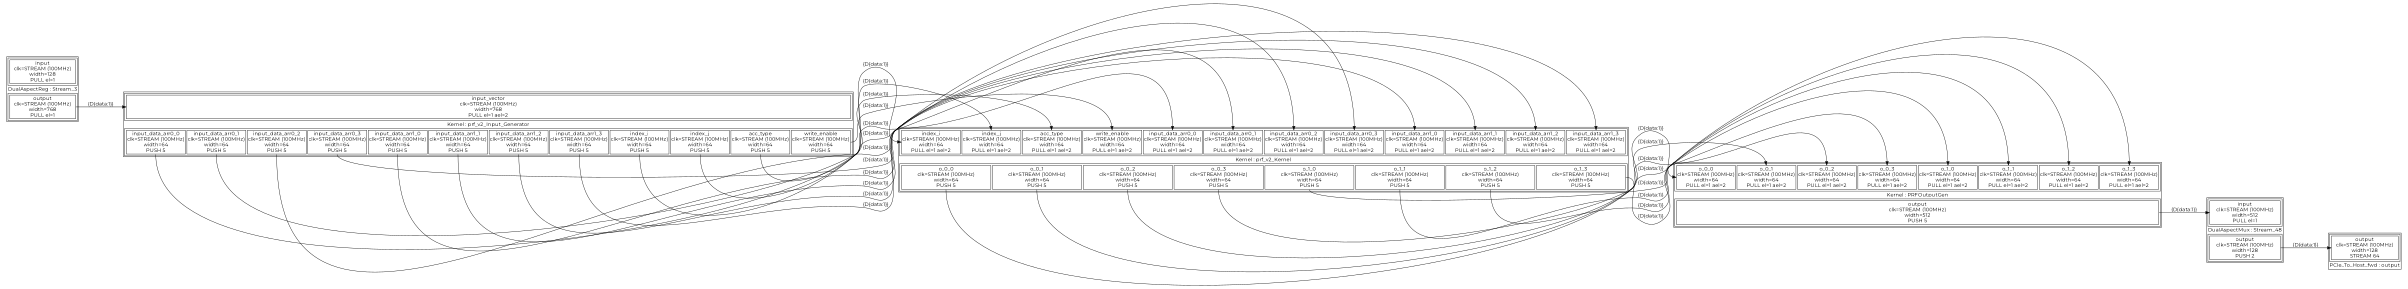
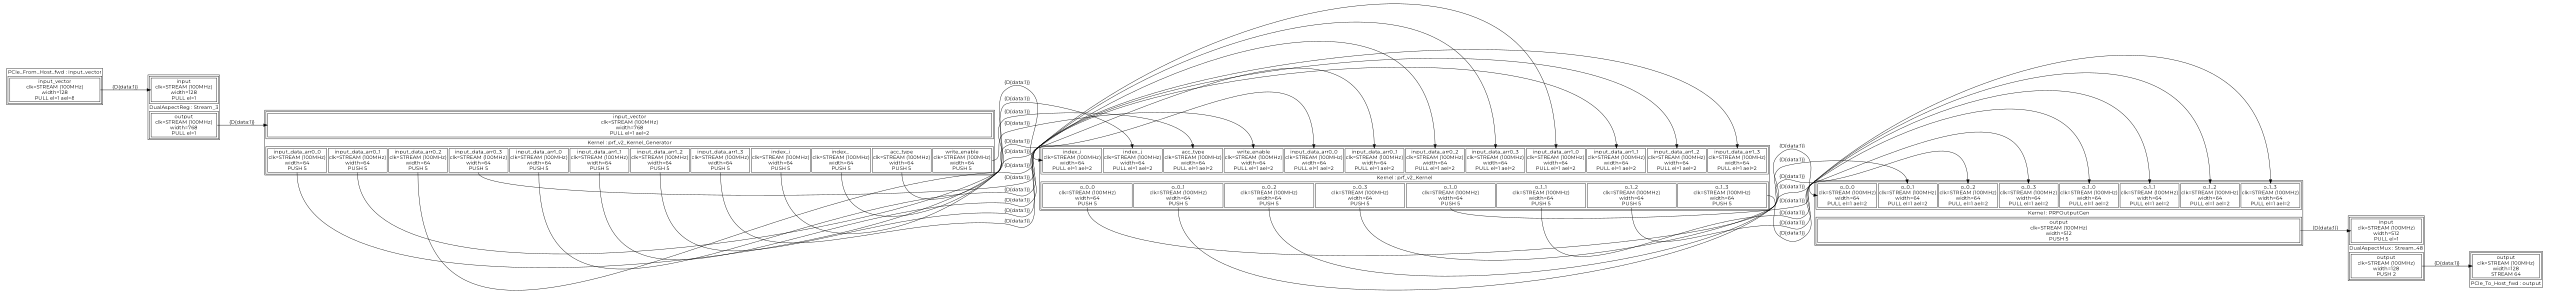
  digraph {
    fontname=Montserrat
    rankdir=LR
    node [fontname=Montserrat shape=plaintext]
    edge [fontname=Montserrat headport=input tailport=output]
-   n1 [label=<<TABLE  BORDER="1" CELLPADDING="1" CELLSPACING="1"><TR><TD BGCOLOR="white" BORDER="0" PORT="inputs" ROWSPAN="1" COLSPAN="1"><TABLE  BORDER="1" CELLPADDING="1" CELLSPACING="4"><TR><TD BGCOLOR="white" BORDER="1" PORT="input_vector" ROWSPAN="1" COLSPAN="1">input_vector<BR/>clk=STREAM (100MHz)<BR/>width=768<BR/>PULL el=1 ael=2</TD></TR></TABLE></TD></TR><TR><TD BGCOLOR="white" BORDER="0" PORT="node_info" ROWSPAN="1" COLSPAN="1">Kernel : prf_v2_Input_Generator</TD></TR><TR><TD BGCOLOR="white" BORDER="0" PORT="outputs" ROWSPAN="1" COLSPAN="1"><TABLE  BORDER="1" CELLPADDING="1" CELLSPACING="4"><TR><TD BGCOLOR="white" BORDER="1" PORT="input_data_arr0_0" ROWSPAN="1" COLSPAN="1">input_data_arr0_0<BR/>clk=STREAM (100MHz)<BR/>width=64<BR/>PUSH 5</TD><TD BGCOLOR="white" BORDER="1" PORT="input_data_arr0_1" ROWSPAN="1" COLSPAN="1">input_data_arr0_1<BR/>clk=STREAM (100MHz)<BR/>width=64<BR/>PUSH 5</TD><TD BGCOLOR="white" BORDER="1" PORT="input_data_arr0_2" ROWSPAN="1" COLSPAN="1">input_data_arr0_2<BR/>clk=STREAM (100MHz)<BR/>width=64<BR/>PUSH 5</TD><TD BGCOLOR="white" BORDER="1" PORT="input_data_arr0_3" ROWSPAN="1" COLSPAN="1">input_data_arr0_3<BR/>clk=STREAM (100MHz)<BR/>width=64<BR/>PUSH 5</TD><TD BGCOLOR="white" BORDER="1" PORT="input_data_arr1_0" ROWSPAN="1" COLSPAN="1">input_data_arr1_0<BR/>clk=STREAM (100MHz)<BR/>width=64<BR/>PUSH 5</TD><TD BGCOLOR="white" BORDER="1" PORT="input_data_arr1_1" ROWSPAN="1" COLSPAN="1">input_data_arr1_1<BR/>clk=STREAM (100MHz)<BR/>width=64<BR/>PUSH 5</TD><TD BGCOLOR="white" BORDER="1" PORT="input_data_arr1_2" ROWSPAN="1" COLSPAN="1">input_data_arr1_2<BR/>clk=STREAM (100MHz)<BR/>width=64<BR/>PUSH 5</TD><TD BGCOLOR="white" BORDER="1" PORT="input_data_arr1_3" ROWSPAN="1" COLSPAN="1">input_data_arr1_3<BR/>clk=STREAM (100MHz)<BR/>width=64<BR/>PUSH 5</TD><TD BGCOLOR="white" BORDER="1" PORT="index_i" ROWSPAN="1" COLSPAN="1">index_i<BR/>clk=STREAM (100MHz)<BR/>width=64<BR/>PUSH 5</TD><TD BGCOLOR="white" BORDER="1" PORT="index_j" ROWSPAN="1" COLSPAN="1">index_j<BR/>clk=STREAM (100MHz)<BR/>width=64<BR/>PUSH 5</TD><TD BGCOLOR="white" BORDER="1" PORT="acc_type" ROWSPAN="1" COLSPAN="1">acc_type<BR/>clk=STREAM (100MHz)<BR/>width=64<BR/>PUSH 5</TD><TD BGCOLOR="white" BORDER="1" PORT="write_enable" ROWSPAN="1" COLSPAN="1">write_enable<BR/>clk=STREAM (100MHz)<BR/>width=64<BR/>PUSH 5</TD></TR></TABLE></TD></TR></TABLE>>]
+   n1 [label=<<TABLE  BORDER="1" CELLPADDING="1" CELLSPACING="1"><TR><TD BGCOLOR="white" BORDER="0" PORT="inputs" ROWSPAN="1" COLSPAN="1"><TABLE  BORDER="1" CELLPADDING="1" CELLSPACING="4"><TR><TD BGCOLOR="white" BORDER="1" PORT="input_vector" ROWSPAN="1" COLSPAN="1">input_vector<BR/>clk=STREAM (100MHz)<BR/>width=768<BR/>PULL el=1 ael=2</TD></TR></TABLE></TD></TR><TR><TD BGCOLOR="white" BORDER="0" PORT="node_info" ROWSPAN="1" COLSPAN="1">Kernel : prf_v2_Kernel_Generator</TD></TR><TR><TD BGCOLOR="white" BORDER="0" PORT="outputs" ROWSPAN="1" COLSPAN="1"><TABLE  BORDER="1" CELLPADDING="1" CELLSPACING="4"><TR><TD BGCOLOR="white" BORDER="1" PORT="input_data_arr0_0" ROWSPAN="1" COLSPAN="1">input_data_arr0_0<BR/>clk=STREAM (100MHz)<BR/>width=64<BR/>PUSH 5</TD><TD BGCOLOR="white" BORDER="1" PORT="input_data_arr0_1" ROWSPAN="1" COLSPAN="1">input_data_arr0_1<BR/>clk=STREAM (100MHz)<BR/>width=64<BR/>PUSH 5</TD><TD BGCOLOR="white" BORDER="1" PORT="input_data_arr0_2" ROWSPAN="1" COLSPAN="1">input_data_arr0_2<BR/>clk=STREAM (100MHz)<BR/>width=64<BR/>PUSH 5</TD><TD BGCOLOR="white" BORDER="1" PORT="input_data_arr0_3" ROWSPAN="1" COLSPAN="1">input_data_arr0_3<BR/>clk=STREAM (100MHz)<BR/>width=64<BR/>PUSH 5</TD><TD BGCOLOR="white" BORDER="1" PORT="input_data_arr1_0" ROWSPAN="1" COLSPAN="1">input_data_arr1_0<BR/>clk=STREAM (100MHz)<BR/>width=64<BR/>PUSH 5</TD><TD BGCOLOR="white" BORDER="1" PORT="input_data_arr1_1" ROWSPAN="1" COLSPAN="1">input_data_arr1_1<BR/>clk=STREAM (100MHz)<BR/>width=64<BR/>PUSH 5</TD><TD BGCOLOR="white" BORDER="1" PORT="input_data_arr1_2" ROWSPAN="1" COLSPAN="1">input_data_arr1_2<BR/>clk=STREAM (100MHz)<BR/>width=64<BR/>PUSH 5</TD><TD BGCOLOR="white" BORDER="1" PORT="input_data_arr1_3" ROWSPAN="1" COLSPAN="1">input_data_arr1_3<BR/>clk=STREAM (100MHz)<BR/>width=64<BR/>PUSH 5</TD><TD BGCOLOR="white" BORDER="1" PORT="index_i" ROWSPAN="1" COLSPAN="1">index_i<BR/>clk=STREAM (100MHz)<BR/>width=64<BR/>PUSH 5</TD><TD BGCOLOR="white" BORDER="1" PORT="index_j" ROWSPAN="1" COLSPAN="1">index_j<BR/>clk=STREAM (100MHz)<BR/>width=64<BR/>PUSH 5</TD><TD BGCOLOR="white" BORDER="1" PORT="acc_type" ROWSPAN="1" COLSPAN="1">acc_type<BR/>clk=STREAM (100MHz)<BR/>width=64<BR/>PUSH 5</TD><TD BGCOLOR="white" BORDER="1" PORT="write_enable" ROWSPAN="1" COLSPAN="1">write_enable<BR/>clk=STREAM (100MHz)<BR/>width=64<BR/>PUSH 5</TD></TR></TABLE></TD></TR></TABLE>>]
    n2 [label=<<TABLE  BORDER="1" CELLPADDING="1" CELLSPACING="1"><TR><TD BGCOLOR="white" BORDER="0" PORT="inputs" ROWSPAN="1" COLSPAN="1"><TABLE  BORDER="1" CELLPADDING="1" CELLSPACING="4"><TR><TD BGCOLOR="white" BORDER="1" PORT="index_i" ROWSPAN="1" COLSPAN="1">index_i<BR/>clk=STREAM (100MHz)<BR/>width=64<BR/>PULL el=1 ael=2</TD><TD BGCOLOR="white" BORDER="1" PORT="index_j" ROWSPAN="1" COLSPAN="1">index_j<BR/>clk=STREAM (100MHz)<BR/>width=64<BR/>PULL el=1 ael=2</TD><TD BGCOLOR="white" BORDER="1" PORT="acc_type" ROWSPAN="1" COLSPAN="1">acc_type<BR/>clk=STREAM (100MHz)<BR/>width=64<BR/>PULL el=1 ael=2</TD><TD BGCOLOR="white" BORDER="1" PORT="write_enable" ROWSPAN="1" COLSPAN="1">write_enable<BR/>clk=STREAM (100MHz)<BR/>width=64<BR/>PULL el=1 ael=2</TD><TD BGCOLOR="white" BORDER="1" PORT="input_data_arr0_0" ROWSPAN="1" COLSPAN="1">input_data_arr0_0<BR/>clk=STREAM (100MHz)<BR/>width=64<BR/>PULL el=1 ael=2</TD><TD BGCOLOR="white" BORDER="1" PORT="input_data_arr0_1" ROWSPAN="1" COLSPAN="1">input_data_arr0_1<BR/>clk=STREAM (100MHz)<BR/>width=64<BR/>PULL el=1 ael=2</TD><TD BGCOLOR="white" BORDER="1" PORT="input_data_arr0_2" ROWSPAN="1" COLSPAN="1">input_data_arr0_2<BR/>clk=STREAM (100MHz)<BR/>width=64<BR/>PULL el=1 ael=2</TD><TD BGCOLOR="white" BORDER="1" PORT="input_data_arr0_3" ROWSPAN="1" COLSPAN="1">input_data_arr0_3<BR/>clk=STREAM (100MHz)<BR/>width=64<BR/>PULL el=1 ael=2</TD><TD BGCOLOR="white" BORDER="1" PORT="input_data_arr1_0" ROWSPAN="1" COLSPAN="1">input_data_arr1_0<BR/>clk=STREAM (100MHz)<BR/>width=64<BR/>PULL el=1 ael=2</TD><TD BGCOLOR="white" BORDER="1" PORT="input_data_arr1_1" ROWSPAN="1" COLSPAN="1">input_data_arr1_1<BR/>clk=STREAM (100MHz)<BR/>width=64<BR/>PULL el=1 ael=2</TD><TD BGCOLOR="white" BORDER="1" PORT="input_data_arr1_2" ROWSPAN="1" COLSPAN="1">input_data_arr1_2<BR/>clk=STREAM (100MHz)<BR/>width=64<BR/>PULL el=1 ael=2</TD><TD BGCOLOR="white" BORDER="1" PORT="input_data_arr1_3" ROWSPAN="1" COLSPAN="1">input_data_arr1_3<BR/>clk=STREAM (100MHz)<BR/>width=64<BR/>PULL el=1 ael=2</TD></TR></TABLE></TD></TR><TR><TD BGCOLOR="white" BORDER="0" PORT="node_info" ROWSPAN="1" COLSPAN="1">Kernel : prf_v2_Kernel</TD></TR><TR><TD BGCOLOR="white" BORDER="0" PORT="outputs" ROWSPAN="1" COLSPAN="1"><TABLE  BORDER="1" CELLPADDING="1" CELLSPACING="4"><TR><TD BGCOLOR="white" BORDER="1" PORT="o_0_0" ROWSPAN="1" COLSPAN="1">o_0_0<BR/>clk=STREAM (100MHz)<BR/>width=64<BR/>PUSH 5</TD><TD BGCOLOR="white" BORDER="1" PORT="o_0_1" ROWSPAN="1" COLSPAN="1">o_0_1<BR/>clk=STREAM (100MHz)<BR/>width=64<BR/>PUSH 5</TD><TD BGCOLOR="white" BORDER="1" PORT="o_0_2" ROWSPAN="1" COLSPAN="1">o_0_2<BR/>clk=STREAM (100MHz)<BR/>width=64<BR/>PUSH 5</TD><TD BGCOLOR="white" BORDER="1" PORT="o_0_3" ROWSPAN="1" COLSPAN="1">o_0_3<BR/>clk=STREAM (100MHz)<BR/>width=64<BR/>PUSH 5</TD><TD BGCOLOR="white" BORDER="1" PORT="o_1_0" ROWSPAN="1" COLSPAN="1">o_1_0<BR/>clk=STREAM (100MHz)<BR/>width=64<BR/>PUSH 5</TD><TD BGCOLOR="white" BORDER="1" PORT="o_1_1" ROWSPAN="1" COLSPAN="1">o_1_1<BR/>clk=STREAM (100MHz)<BR/>width=64<BR/>PUSH 5</TD><TD BGCOLOR="white" BORDER="1" PORT="o_1_2" ROWSPAN="1" COLSPAN="1">o_1_2<BR/>clk=STREAM (100MHz)<BR/>width=64<BR/>PUSH 5</TD><TD BGCOLOR="white" BORDER="1" PORT="o_1_3" ROWSPAN="1" COLSPAN="1">o_1_3<BR/>clk=STREAM (100MHz)<BR/>width=64<BR/>PUSH 5</TD></TR></TABLE></TD></TR></TABLE>>]
    n3 [label=<<TABLE  BORDER="1" CELLPADDING="1" CELLSPACING="1"><TR><TD BGCOLOR="white" BORDER="0" PORT="inputs" ROWSPAN="1" COLSPAN="1"><TABLE  BORDER="1" CELLPADDING="1" CELLSPACING="4"><TR><TD BGCOLOR="white" BORDER="1" PORT="o_0_0" ROWSPAN="1" COLSPAN="1">o_0_0<BR/>clk=STREAM (100MHz)<BR/>width=64<BR/>PULL el=1 ael=2</TD><TD BGCOLOR="white" BORDER="1" PORT="o_0_1" ROWSPAN="1" COLSPAN="1">o_0_1<BR/>clk=STREAM (100MHz)<BR/>width=64<BR/>PULL el=1 ael=2</TD><TD BGCOLOR="white" BORDER="1" PORT="o_0_2" ROWSPAN="1" COLSPAN="1">o_0_2<BR/>clk=STREAM (100MHz)<BR/>width=64<BR/>PULL el=1 ael=2</TD><TD BGCOLOR="white" BORDER="1" PORT="o_0_3" ROWSPAN="1" COLSPAN="1">o_0_3<BR/>clk=STREAM (100MHz)<BR/>width=64<BR/>PULL el=1 ael=2</TD><TD BGCOLOR="white" BORDER="1" PORT="o_1_0" ROWSPAN="1" COLSPAN="1">o_1_0<BR/>clk=STREAM (100MHz)<BR/>width=64<BR/>PULL el=1 ael=2</TD><TD BGCOLOR="white" BORDER="1" PORT="o_1_1" ROWSPAN="1" COLSPAN="1">o_1_1<BR/>clk=STREAM (100MHz)<BR/>width=64<BR/>PULL el=1 ael=2</TD><TD BGCOLOR="white" BORDER="1" PORT="o_1_2" ROWSPAN="1" COLSPAN="1">o_1_2<BR/>clk=STREAM (100MHz)<BR/>width=64<BR/>PULL el=1 ael=2</TD><TD BGCOLOR="white" BORDER="1" PORT="o_1_3" ROWSPAN="1" COLSPAN="1">o_1_3<BR/>clk=STREAM (100MHz)<BR/>width=64<BR/>PULL el=1 ael=2</TD></TR></TABLE></TD></TR><TR><TD BGCOLOR="white" BORDER="0" PORT="node_info" ROWSPAN="1" COLSPAN="1">Kernel : PRFOutputGen</TD></TR><TR><TD BGCOLOR="white" BORDER="0" PORT="outputs" ROWSPAN="1" COLSPAN="1"><TABLE  BORDER="1" CELLPADDING="1" CELLSPACING="4"><TR><TD BGCOLOR="white" BORDER="1" PORT="output" ROWSPAN="1" COLSPAN="1">output<BR/>clk=STREAM (100MHz)<BR/>width=512<BR/>PUSH 5</TD></TR></TABLE></TD></TR></TABLE>>]
    n4 [label=<<TABLE  BORDER="1" CELLPADDING="1" CELLSPACING="1"><TR><TD BGCOLOR="white" BORDER="0" PORT="inputs" ROWSPAN="1" COLSPAN="1"><TABLE  BORDER="1" CELLPADDING="1" CELLSPACING="4"><TR><TD BGCOLOR="white" BORDER="1" PORT="input" ROWSPAN="1" COLSPAN="1">input<BR/>clk=STREAM (100MHz)<BR/>width=512<BR/>PULL el=1</TD></TR></TABLE></TD></TR><TR><TD BGCOLOR="white" BORDER="0" PORT="node_info" ROWSPAN="1" COLSPAN="1">DualAspectMux : Stream_48</TD></TR><TR><TD BGCOLOR="white" BORDER="0" PORT="outputs" ROWSPAN="1" COLSPAN="1"><TABLE  BORDER="1" CELLPADDING="1" CELLSPACING="4"><TR><TD BGCOLOR="white" BORDER="1" PORT="output" ROWSPAN="1" COLSPAN="1">output<BR/>clk=STREAM (100MHz)<BR/>width=128<BR/>PUSH 2</TD></TR></TABLE></TD></TR></TABLE>>]
    n5 [label=<<TABLE  BORDER="1" CELLPADDING="1" CELLSPACING="1"><TR><TD BGCOLOR="white" BORDER="0" PORT="inputs" ROWSPAN="1" COLSPAN="1"><TABLE  BORDER="1" CELLPADDING="1" CELLSPACING="4"><TR><TD BGCOLOR="white" BORDER="1" PORT="output" ROWSPAN="1" COLSPAN="1">output<BR/>clk=STREAM (100MHz)<BR/>width=128<BR/>STREAM 64</TD></TR></TABLE></TD></TR><TR><TD BGCOLOR="white" BORDER="0" PORT="node_info" ROWSPAN="1" COLSPAN="1">PCIe_To_Host_fwd : output</TD></TR></TABLE>>]
+   n6 [label=<<TABLE  BORDER="1" CELLPADDING="1" CELLSPACING="1"><TR><TD BGCOLOR="white" BORDER="0" PORT="node_info" ROWSPAN="1" COLSPAN="1">PCIe_From_Host_fwd : input_vector</TD></TR><TR><TD BGCOLOR="white" BORDER="0" PORT="outputs" ROWSPAN="1" COLSPAN="1"><TABLE  BORDER="1" CELLPADDING="1" CELLSPACING="4"><TR><TD BGCOLOR="white" BORDER="1" PORT="input_vector" ROWSPAN="1" COLSPAN="1">input_vector<BR/>clk=STREAM (100MHz)<BR/>width=128<BR/>PULL el=1 ael=8</TD></TR></TABLE></TD></TR></TABLE>>]
    n7 [label=<<TABLE  BORDER="1" CELLPADDING="1" CELLSPACING="1"><TR><TD BGCOLOR="white" BORDER="0" PORT="inputs" ROWSPAN="1" COLSPAN="1"><TABLE  BORDER="1" CELLPADDING="1" CELLSPACING="4"><TR><TD BGCOLOR="white" BORDER="1" PORT="input" ROWSPAN="1" COLSPAN="1">input<BR/>clk=STREAM (100MHz)<BR/>width=128<BR/>PULL el=1</TD></TR></TABLE></TD></TR><TR><TD BGCOLOR="white" BORDER="0" PORT="node_info" ROWSPAN="1" COLSPAN="1">DualAspectReg : Stream_3</TD></TR><TR><TD BGCOLOR="white" BORDER="0" PORT="outputs" ROWSPAN="1" COLSPAN="1"><TABLE  BORDER="1" CELLPADDING="1" CELLSPACING="4"><TR><TD BGCOLOR="white" BORDER="1" PORT="output" ROWSPAN="1" COLSPAN="1">output<BR/>clk=STREAM (100MHz)<BR/>width=768<BR/>PULL el=1</TD></TR></TABLE></TD></TR></TABLE>>]
    n1 -> n2 [headport=index_i label="{D{data:1}}" tailport=index_i]
    n1 -> n2 [headport=index_j label="{D{data:1}}" tailport=index_j]
    n1 -> n2 [headport=acc_type label="{D{data:1}}" tailport=acc_type]
    n1 -> n2 [headport=write_enable label="{D{data:1}}" tailport=write_enable]
    n1 -> n2 [headport=input_data_arr0_0 label="{D{data:1}}" tailport=input_data_arr0_0]
    n1 -> n2 [headport=input_data_arr0_1 label="{D{data:1}}" tailport=input_data_arr0_1]
    n1 -> n2 [headport=input_data_arr0_2 label="{D{data:1}}" tailport=input_data_arr0_2]
    n1 -> n2 [headport=input_data_arr0_3 label="{D{data:1}}" tailport=input_data_arr0_3]
    n1 -> n2 [headport=input_data_arr1_0 label="{D{data:1}}" tailport=input_data_arr1_0]
    n1 -> n2 [headport=input_data_arr1_1 label="{D{data:1}}" tailport=input_data_arr1_1]
    n1 -> n2 [headport=input_data_arr1_2 label="{D{data:1}}" tailport=input_data_arr1_2]
    n1 -> n2 [headport=input_data_arr1_3 label="{D{data:1}}" tailport=input_data_arr1_3]
    n2 -> n3 [headport=o_0_0 label="{D{data:1}}" tailport=o_0_0]
    n2 -> n3 [headport=o_0_1 label="{D{data:1}}" tailport=o_0_1]
    n2 -> n3 [headport=o_0_2 label="{D{data:1}}" tailport=o_0_2]
    n2 -> n3 [headport=o_0_3 label="{D{data:1}}" tailport=o_0_3]
    n2 -> n3 [headport=o_1_0 label="{D{data:1}}" tailport=o_1_0]
    n2 -> n3 [headport=o_1_1 label="{D{data:1}}" tailport=o_1_1]
    n2 -> n3 [headport=o_1_2 label="{D{data:1}}" tailport=o_1_2]
    n2 -> n3 [headport=o_1_3 label="{D{data:1}}" tailport=o_1_3]
    n3 -> n4 [label="{D{data:1}}"]
    n4 -> n5 [headport=output label="{D{data:1}}"]
+   n6 -> n7 [label="{D{data:1}}" tailport=input_vector]
    n7 -> n1 [headport=input_vector label="{D{data:1}}"]
  }
